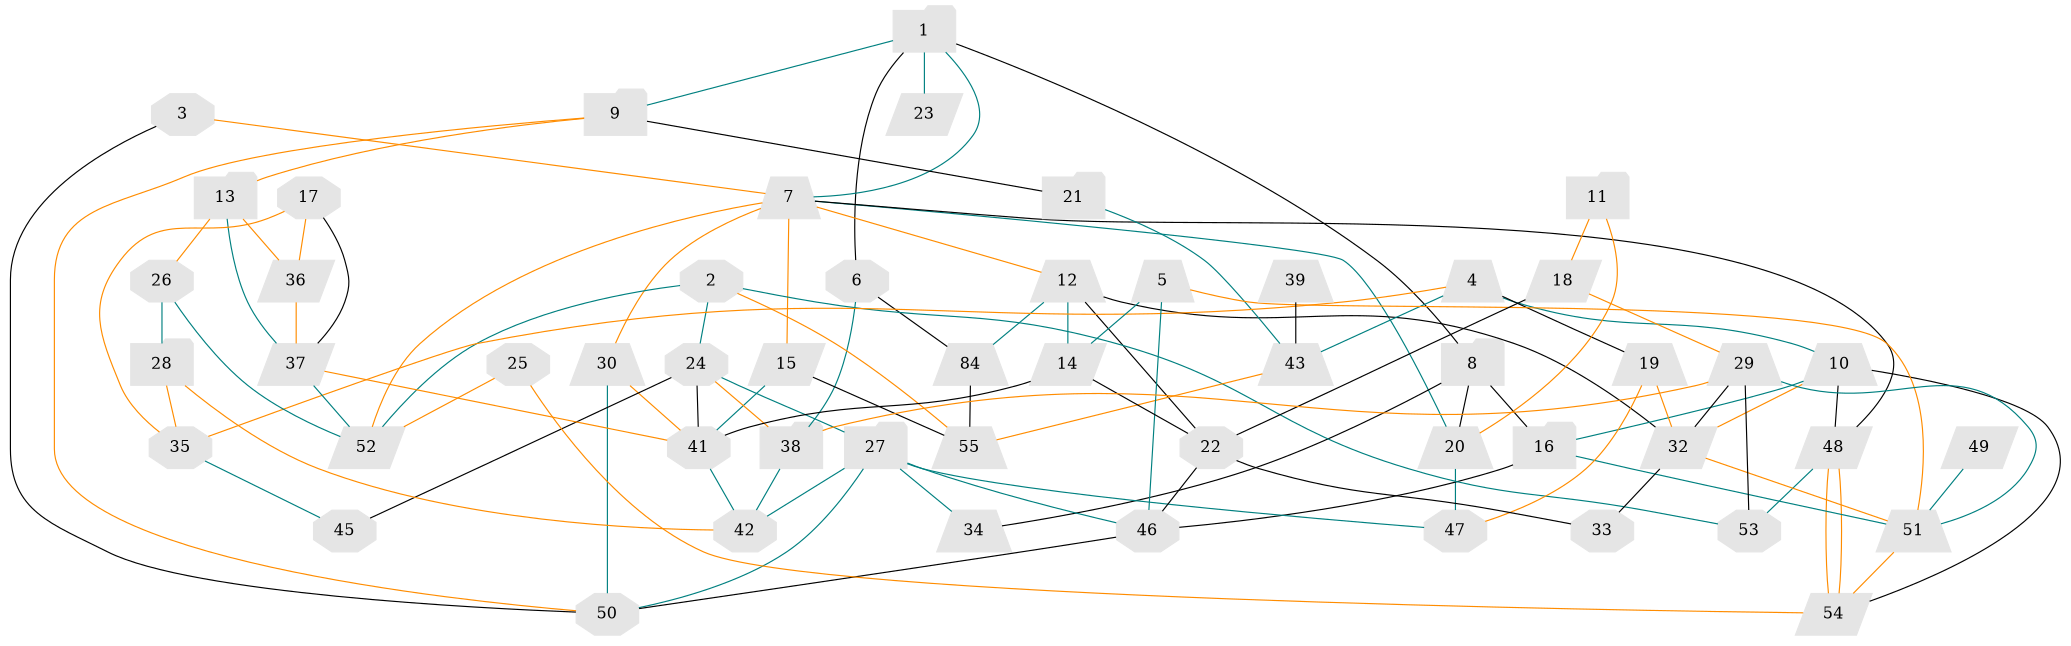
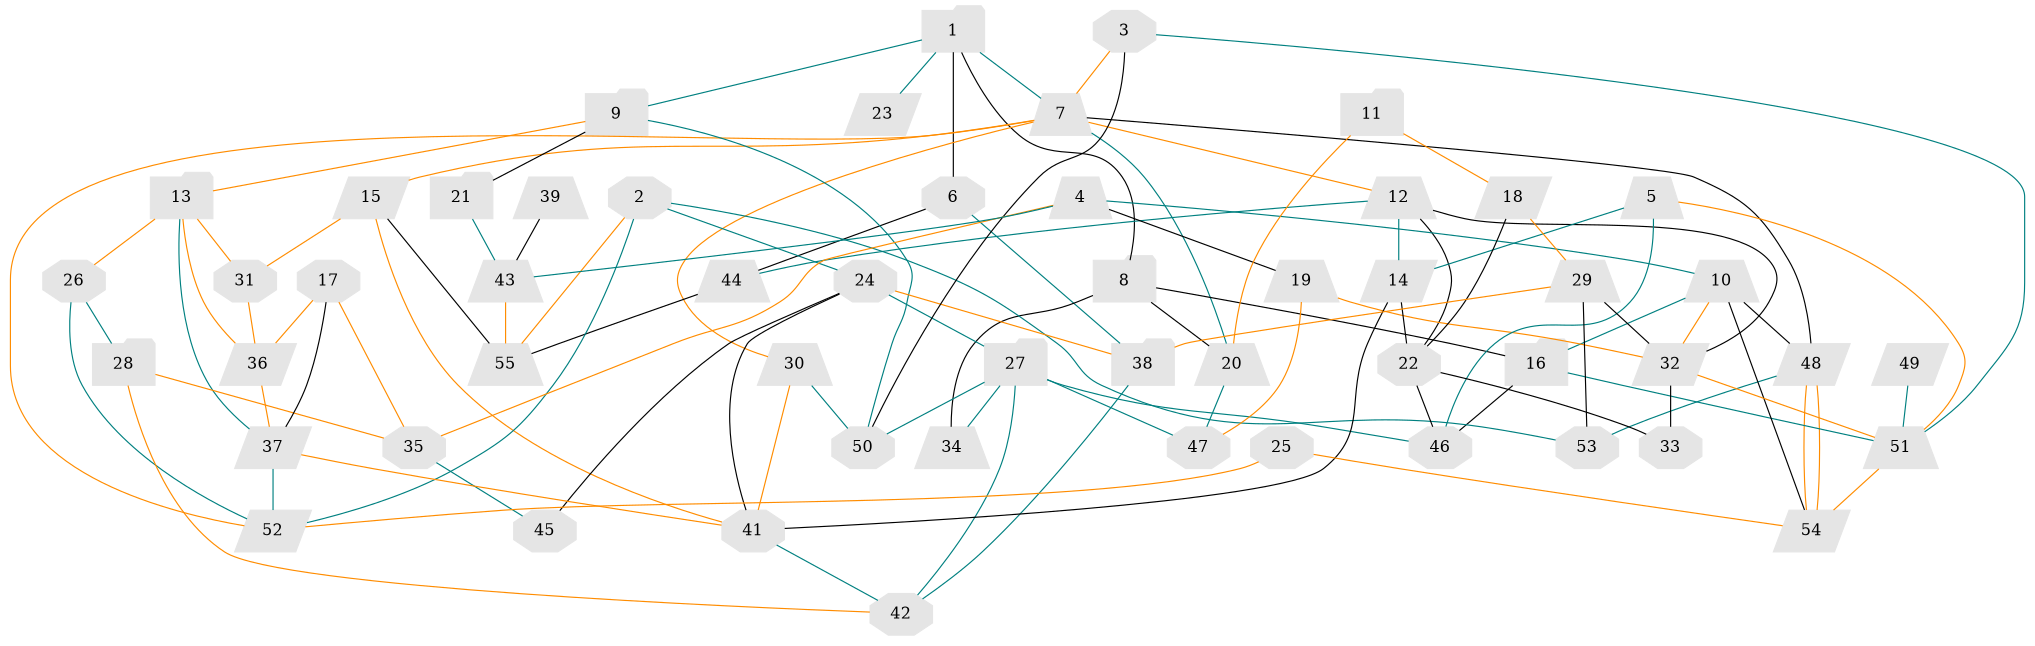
  graph {
    node [color=gray90 shape=octagon style=filled]
    edge [color=darkorange]
    1 [shape=folder]
    6
    7 [shape=trapezium]
    8 [shape=folder]
    9 [shape=folder]
    23 [shape=parallelogram]
    38 [shape=folder]
-   44 [shape=trapezium label=84]
+   44 [shape=trapezium]
    52 [shape=parallelogram]
    12 [shape=trapezium]
    15 [shape=parallelogram]
    20 [shape=trapezium]
    30 [shape=trapezium]
    48 [shape=parallelogram]
    16 [shape=folder]
    34 [shape=trapezium]
    50
    13 [shape=folder]
    21 [shape=folder]
    2
    24
    53
    55 [shape=trapezium]
    41
    27 [shape=folder]
    45
    3
    51 [shape=trapezium]
    54 [shape=parallelogram]
    4 [shape=trapezium]
    10 [shape=trapezium]
    19 [shape=trapezium]
    35
    43 [shape=trapezium]
    32 [shape=parallelogram]
    47
    5 [shape=trapezium]
    14 [shape=parallelogram]
    46
    22
    42
+   31
    26
    36 [shape=parallelogram]
    37 [shape=parallelogram]
    33
    11 [shape=folder]
    18 [shape=parallelogram]
    29 [shape=trapezium]
    28 [shape=folder]
    17
    39 [shape=trapezium]
    25
    49 [shape=parallelogram]
    1 -- 6 [color=black]
    1 -- 7 [color=teal]
    1 -- 8 [color=black]
    1 -- 9 [color=teal]
    1 -- 23 [color=teal]
    6 -- 38 [color=teal]
    6 -- 44 [color=black]
    7 -- 52
    7 -- 12
    7 -- 15
    7 -- 20 [color=teal]
    7 -- 30
    7 -- 48 [color=black]
    8 -- 20 [color=black]
    8 -- 16 [color=black]
    8 -- 34 [color=black]
-   9 -- 50
+   9 -- 50 [color=teal]
    9 -- 13
    9 -- 21 [color=black]
    38 -- 42 [color=teal]
    44 -- 55 [color=black]
    12 -- 44 [color=teal]
    12 -- 32 [color=black]
    12 -- 14 [color=teal]
    12 -- 22 [color=black]
    15 -- 55 [color=black]
-   15 -- 41 [color=teal]
+   15 -- 41
+   15 -- 31
    20 -- 47 [color=teal]
    30 -- 50 [color=teal]
    30 -- 41
    48 -- 53 [color=teal]
    48 -- 54
    48 -- 54
    16 -- 51 [color=teal]
    16 -- 46 [color=black]
+   13 -- 31
    13 -- 26
    13 -- 36
    13 -- 37 [color=teal]
    21 -- 43 [color=teal]
    2 -- 52 [color=teal]
    2 -- 24 [color=teal]
    2 -- 53 [color=teal]
    2 -- 55
    24 -- 38
    24 -- 41 [color=black]
    24 -- 27 [color=teal]
    24 -- 45 [color=black]
    41 -- 42 [color=teal]
    27 -- 34 [color=teal]
    27 -- 50 [color=teal]
    27 -- 47 [color=teal]
    27 -- 46 [color=teal]
    27 -- 42 [color=teal]
    3 -- 7
    3 -- 50 [color=black]
-   29 -- 51 [color=teal]
+   3 -- 51 [color=teal]
    51 -- 54
    4 -- 10 [color=teal]
    4 -- 19 [color=black]
    4 -- 35
    4 -- 43 [color=teal]
    10 -- 48 [color=black]
    10 -- 16 [color=teal]
    10 -- 54 [color=black]
    10 -- 32
    19 -- 32
    19 -- 47
    35 -- 45 [color=teal]
    43 -- 55
    32 -- 51
    32 -- 33 [color=black]
    5 -- 51
    5 -- 14 [color=teal]
    5 -- 46 [color=teal]
    14 -- 41 [color=black]
    14 -- 22 [color=black]
-   46 -- 50 [color=black]
    22 -- 46 [color=black]
    22 -- 33 [color=black]
+   31 -- 36
    26 -- 52 [color=teal]
    26 -- 28 [color=teal]
    36 -- 37
    37 -- 52 [color=teal]
    37 -- 41
    11 -- 20
    11 -- 18
    18 -- 22 [color=black]
    18 -- 29
    29 -- 38
    29 -- 53 [color=black]
    29 -- 32 [color=black]
    28 -- 35
    28 -- 42
    17 -- 35
    17 -- 36
    17 -- 37 [color=black]
    39 -- 43 [color=black]
    25 -- 52
    25 -- 54
    49 -- 51 [color=teal]
  }
